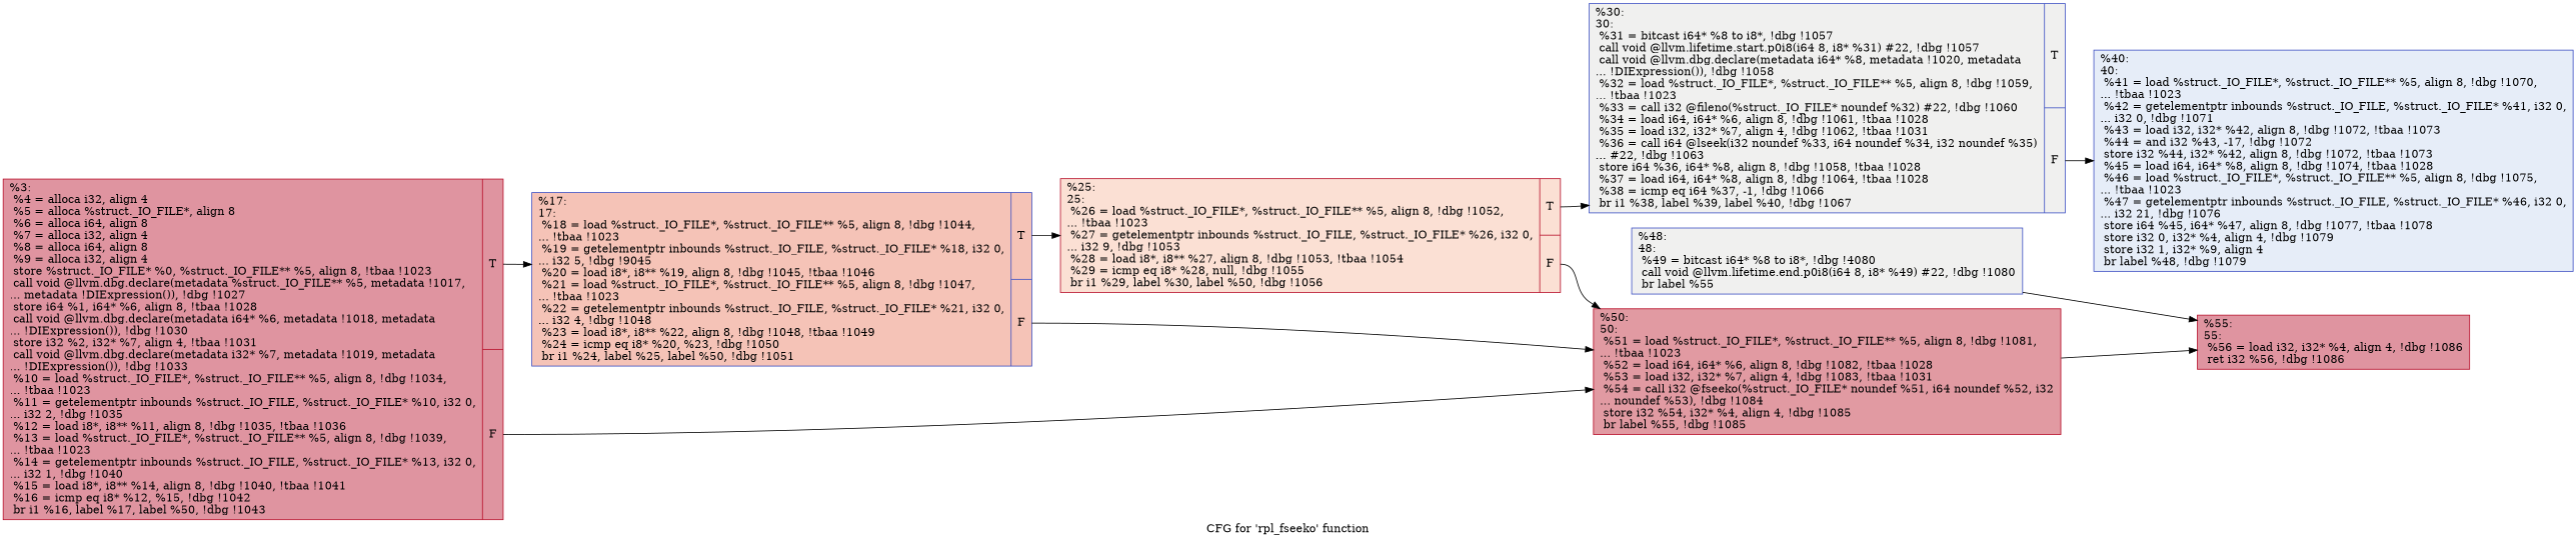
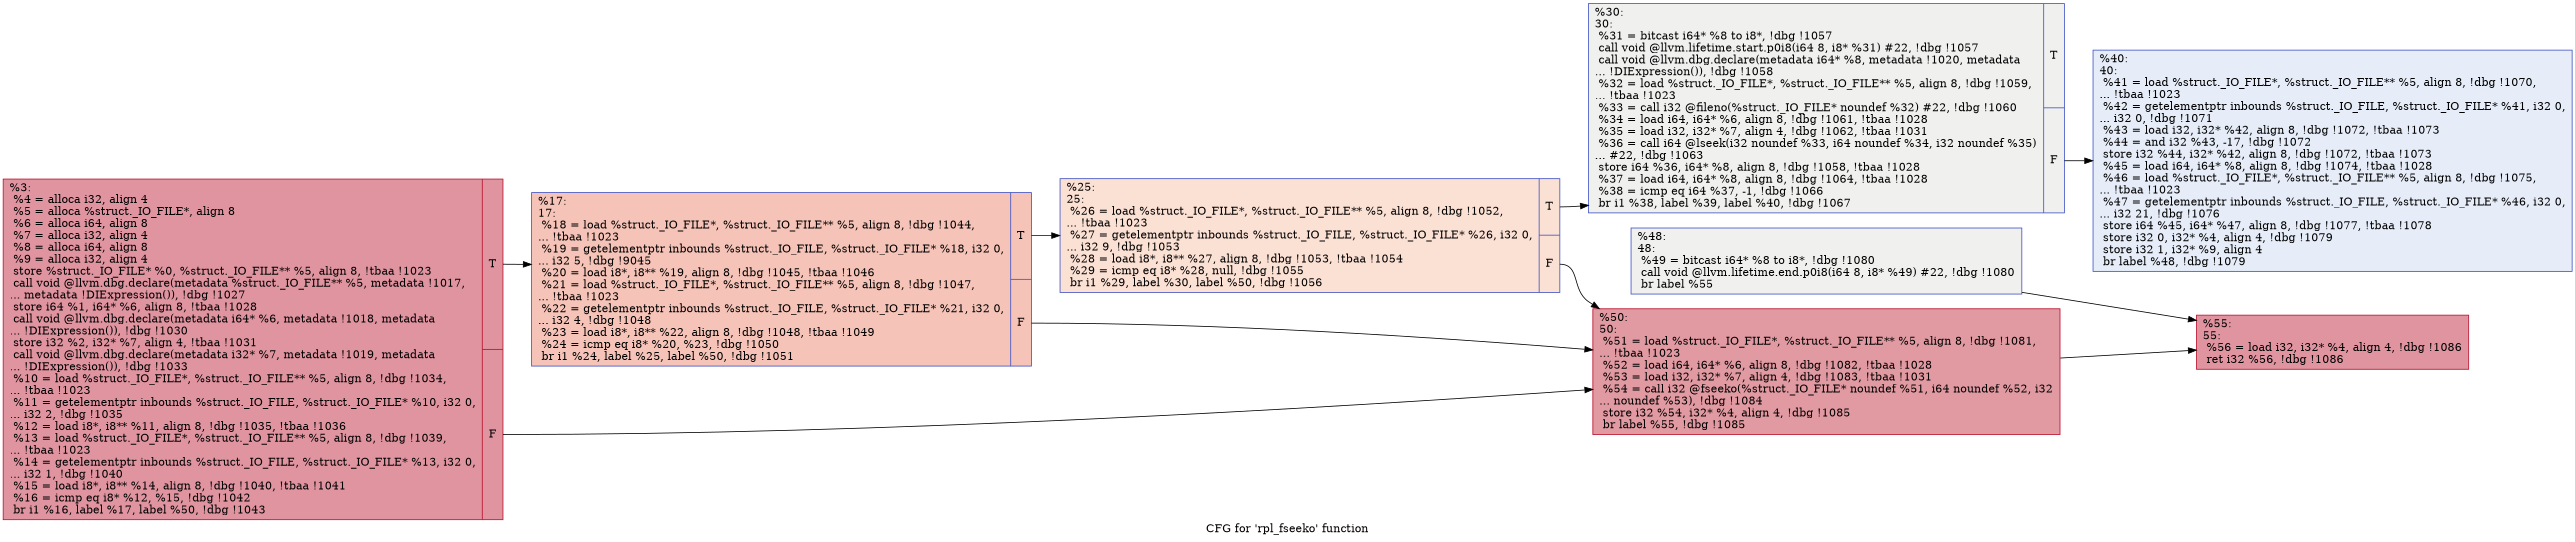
  digraph {
    label="CFG for 'rpl_fseeko' function"
    rankdir=LR
    node [color="#3d50c3ff" fillcolor="#b70d2870" shape=record style=filled]
    edge [tailport=s1]
    n1 [color="#b70d28ff" label="{%3:\l  %4 = alloca i32, align 4\l  %5 = alloca %struct._IO_FILE*, align 8\l  %6 = alloca i64, align 8\l  %7 = alloca i32, align 4\l  %8 = alloca i64, align 8\l  %9 = alloca i32, align 4\l  store %struct._IO_FILE* %0, %struct._IO_FILE** %5, align 8, !tbaa !1023\l  call void @llvm.dbg.declare(metadata %struct._IO_FILE** %5, metadata !1017,\l... metadata !DIExpression()), !dbg !1027\l  store i64 %1, i64* %6, align 8, !tbaa !1028\l  call void @llvm.dbg.declare(metadata i64* %6, metadata !1018, metadata\l... !DIExpression()), !dbg !1030\l  store i32 %2, i32* %7, align 4, !tbaa !1031\l  call void @llvm.dbg.declare(metadata i32* %7, metadata !1019, metadata\l... !DIExpression()), !dbg !1033\l  %10 = load %struct._IO_FILE*, %struct._IO_FILE** %5, align 8, !dbg !1034,\l... !tbaa !1023\l  %11 = getelementptr inbounds %struct._IO_FILE, %struct._IO_FILE* %10, i32 0,\l... i32 2, !dbg !1035\l  %12 = load i8*, i8** %11, align 8, !dbg !1035, !tbaa !1036\l  %13 = load %struct._IO_FILE*, %struct._IO_FILE** %5, align 8, !dbg !1039,\l... !tbaa !1023\l  %14 = getelementptr inbounds %struct._IO_FILE, %struct._IO_FILE* %13, i32 0,\l... i32 1, !dbg !1040\l  %15 = load i8*, i8** %14, align 8, !dbg !1040, !tbaa !1041\l  %16 = icmp eq i8* %12, %15, !dbg !1042\l  br i1 %16, label %17, label %50, !dbg !1043\l|{<s0>T|<s1>F}}"]
    n2 [fillcolor="#e8765c70" label="{%17:\l17:                                               \l  %18 = load %struct._IO_FILE*, %struct._IO_FILE** %5, align 8, !dbg !1044,\l... !tbaa !1023\l  %19 = getelementptr inbounds %struct._IO_FILE, %struct._IO_FILE* %18, i32 0,\l... i32 5, !dbg !9045\l  %20 = load i8*, i8** %19, align 8, !dbg !1045, !tbaa !1046\l  %21 = load %struct._IO_FILE*, %struct._IO_FILE** %5, align 8, !dbg !1047,\l... !tbaa !1023\l  %22 = getelementptr inbounds %struct._IO_FILE, %struct._IO_FILE* %21, i32 0,\l... i32 4, !dbg !1048\l  %23 = load i8*, i8** %22, align 8, !dbg !1048, !tbaa !1049\l  %24 = icmp eq i8* %20, %23, !dbg !1050\l  br i1 %24, label %25, label %50, !dbg !1051\l|{<s0>T|<s1>F}}"]
    n3 [color="#b70d28ff" fillcolor="#bb1b2c70" label="{%50:\l50:                                               \l  %51 = load %struct._IO_FILE*, %struct._IO_FILE** %5, align 8, !dbg !1081,\l... !tbaa !1023\l  %52 = load i64, i64* %6, align 8, !dbg !1082, !tbaa !1028\l  %53 = load i32, i32* %7, align 4, !dbg !1083, !tbaa !1031\l  %54 = call i32 @fseeko(%struct._IO_FILE* noundef %51, i64 noundef %52, i32\l... noundef %53), !dbg !1084\l  store i32 %54, i32* %4, align 4, !dbg !1085\l  br label %55, !dbg !1085\l}"]
-   n4 [color="#b70d28ff" fillcolor="#f7b99e70" label="{%25:\l25:                                               \l  %26 = load %struct._IO_FILE*, %struct._IO_FILE** %5, align 8, !dbg !1052,\l... !tbaa !1023\l  %27 = getelementptr inbounds %struct._IO_FILE, %struct._IO_FILE* %26, i32 0,\l... i32 9, !dbg !1053\l  %28 = load i8*, i8** %27, align 8, !dbg !1053, !tbaa !1054\l  %29 = icmp eq i8* %28, null, !dbg !1055\l  br i1 %29, label %30, label %50, !dbg !1056\l|{<s0>T|<s1>F}}"]
+   n4 [fillcolor="#f7b99e70" label="{%25:\l25:                                               \l  %26 = load %struct._IO_FILE*, %struct._IO_FILE** %5, align 8, !dbg !1052,\l... !tbaa !1023\l  %27 = getelementptr inbounds %struct._IO_FILE, %struct._IO_FILE* %26, i32 0,\l... i32 9, !dbg !1053\l  %28 = load i8*, i8** %27, align 8, !dbg !1053, !tbaa !1054\l  %29 = icmp eq i8* %28, null, !dbg !1055\l  br i1 %29, label %30, label %50, !dbg !1056\l|{<s0>T|<s1>F}}"]
    n5 [color="#b70d28ff" label="{%55:\l55:                                               \l  %56 = load i32, i32* %4, align 4, !dbg !1086\l  ret i32 %56, !dbg !1086\l}"]
    n6 [fillcolor="#dedcdb70" label="{%30:\l30:                                               \l  %31 = bitcast i64* %8 to i8*, !dbg !1057\l  call void @llvm.lifetime.start.p0i8(i64 8, i8* %31) #22, !dbg !1057\l  call void @llvm.dbg.declare(metadata i64* %8, metadata !1020, metadata\l... !DIExpression()), !dbg !1058\l  %32 = load %struct._IO_FILE*, %struct._IO_FILE** %5, align 8, !dbg !1059,\l... !tbaa !1023\l  %33 = call i32 @fileno(%struct._IO_FILE* noundef %32) #22, !dbg !1060\l  %34 = load i64, i64* %6, align 8, !dbg !1061, !tbaa !1028\l  %35 = load i32, i32* %7, align 4, !dbg !1062, !tbaa !1031\l  %36 = call i64 @lseek(i32 noundef %33, i64 noundef %34, i32 noundef %35)\l... #22, !dbg !1063\l  store i64 %36, i64* %8, align 8, !dbg !1058, !tbaa !1028\l  %37 = load i64, i64* %8, align 8, !dbg !1064, !tbaa !1028\l  %38 = icmp eq i64 %37, -1, !dbg !1066\l  br i1 %38, label %39, label %40, !dbg !1067\l|{<s0>T|<s1>F}}"]
    n7 [fillcolor="#c7d7f070" label="{%40:\l40:                                               \l  %41 = load %struct._IO_FILE*, %struct._IO_FILE** %5, align 8, !dbg !1070,\l... !tbaa !1023\l  %42 = getelementptr inbounds %struct._IO_FILE, %struct._IO_FILE* %41, i32 0,\l... i32 0, !dbg !1071\l  %43 = load i32, i32* %42, align 8, !dbg !1072, !tbaa !1073\l  %44 = and i32 %43, -17, !dbg !1072\l  store i32 %44, i32* %42, align 8, !dbg !1072, !tbaa !1073\l  %45 = load i64, i64* %8, align 8, !dbg !1074, !tbaa !1028\l  %46 = load %struct._IO_FILE*, %struct._IO_FILE** %5, align 8, !dbg !1075,\l... !tbaa !1023\l  %47 = getelementptr inbounds %struct._IO_FILE, %struct._IO_FILE* %46, i32 0,\l... i32 21, !dbg !1076\l  store i64 %45, i64* %47, align 8, !dbg !1077, !tbaa !1078\l  store i32 0, i32* %4, align 4, !dbg !1079\l  store i32 1, i32* %9, align 4\l  br label %48, !dbg !1079\l}"]
-   n8 [fillcolor="#dedcdb70" label="{%48:\l48:                                               \l  %49 = bitcast i64* %8 to i8*, !dbg !4080\l  call void @llvm.lifetime.end.p0i8(i64 8, i8* %49) #22, !dbg !1080\l  br label %55\l}"]
+   n8 [fillcolor="#dedcdb70" label="{%48:\l48:                                               \l  %49 = bitcast i64* %8 to i8*, !dbg !1080\l  call void @llvm.lifetime.end.p0i8(i64 8, i8* %49) #22, !dbg !1080\l  br label %55\l}"]
    n1 -> n2 [tailport=s0]
    n1 -> n3
    n2 -> n3
    n2 -> n4 [tailport=s0]
    n3 -> n5 [tailport=""]
    n4 -> n3
    n4 -> n6 [tailport=s0]
    n6 -> n7
    n8 -> n5 [tailport=""]
  }
